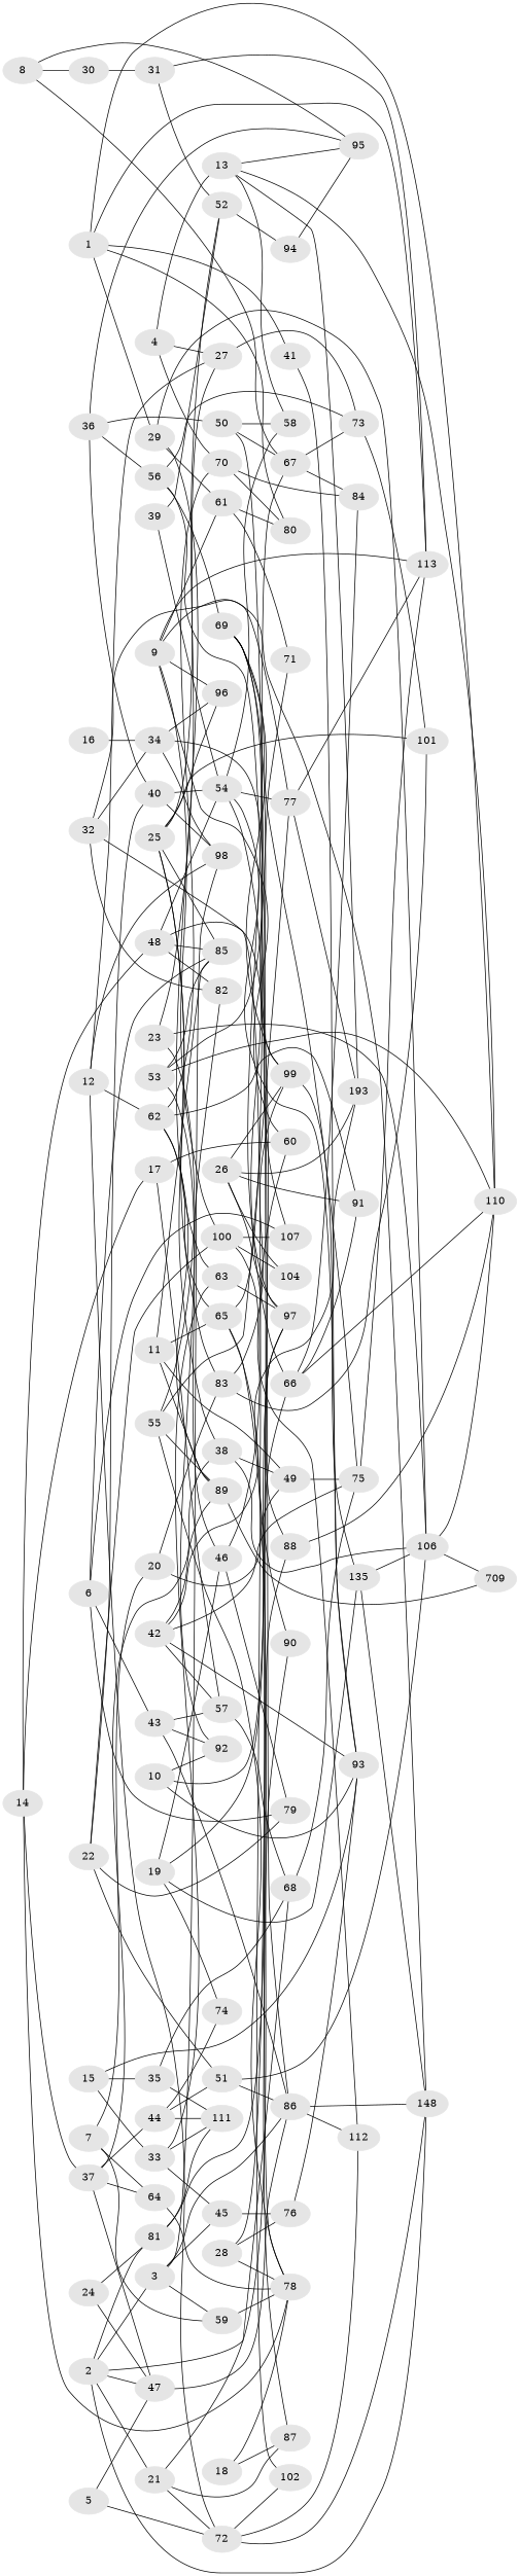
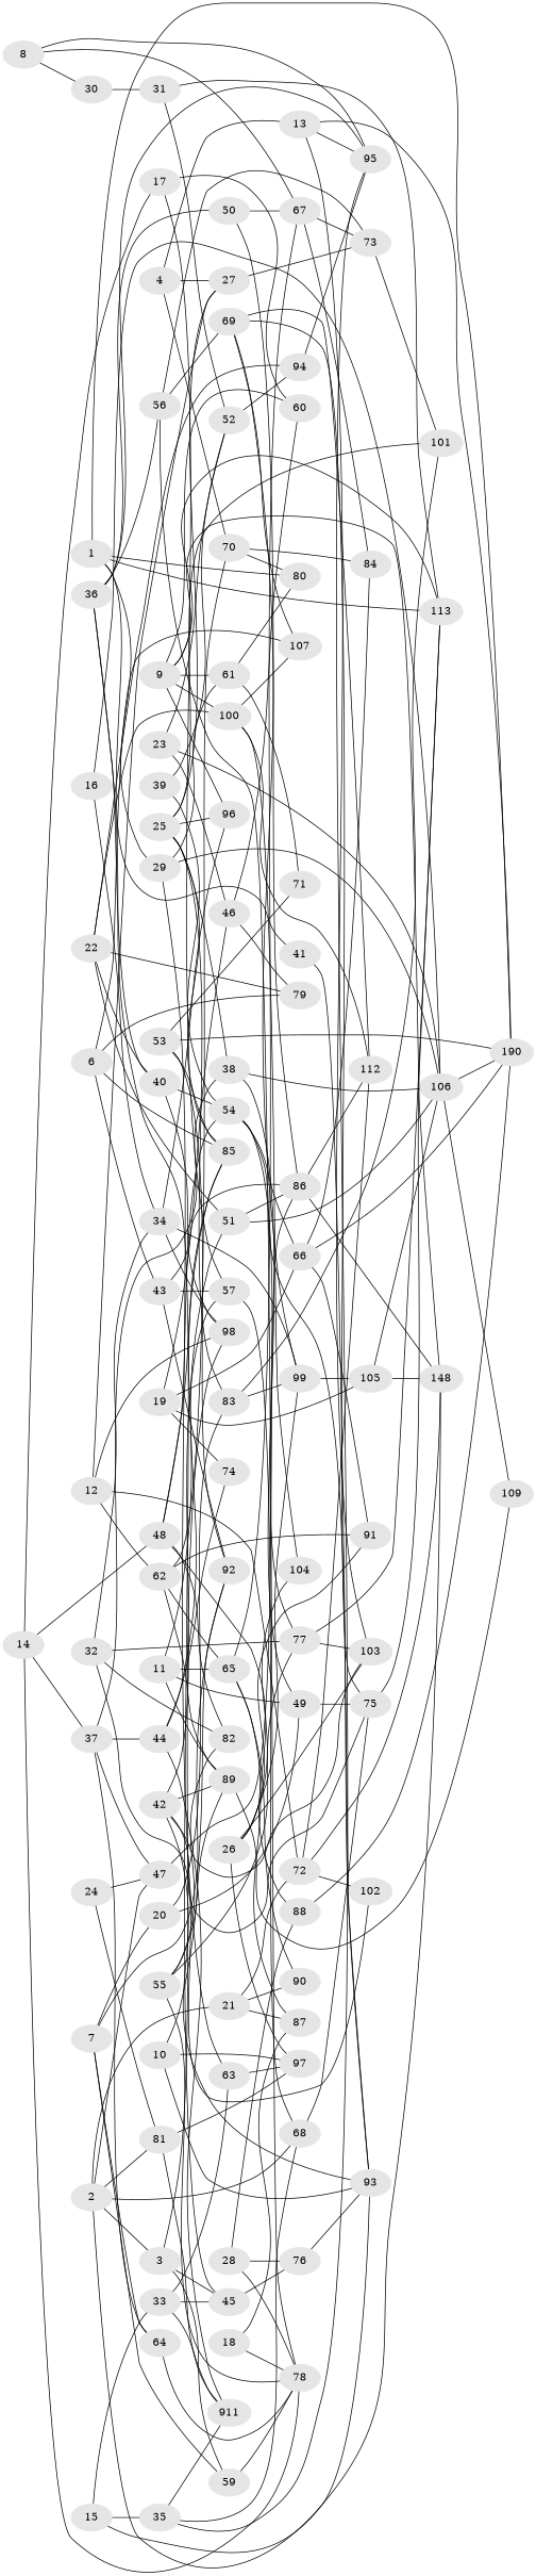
  graph {
    rankdir=LR
    node [color=gray90 style=filled]
    1
    29
    41
    80
-   110
+   110 [label=190]
    113
    61
    106
    63
    93
    2
    3
    21
    47
    68
    81
    n17 [label=148]
    45
    59
    86
    98
    72
    87
    90
    75
    97
-   111
+   111 [label=911]
    76
    78
    112
    4
    13
    27
    70
    95
-   58
-   103 [label=193]
+   103
    73
    84
-   5
    102
    6
    43
    79
    85
    107
    92
    57
    7
    20
    64
    49
    83
    8
    30
    67
    31
    9
    60
    96
    100
    71
    104
    10
    11
    65
    89
-   109 [label=709]
+   109
    12
    62
    91
    14
    17
    37
    48
    38
    44
    88
    82
    54
    15
    33
    35
    16
    34
    99
    18
    19
    46
    66
    74
-   105 [label=135]
+   105
    101
    22
    40
    51
    94
    23
    52
    24
    25
    26
    28
    32
    77
    36
    50
    56
    69
    39
    42
    53
    55
    1 -- 29
    1 -- 41
    1 -- 80
    1 -- 110
    1 -- 113
    29 -- 61
    29 -- 106
    29 -- 63
    41 -- 93
    61 -- 80
    61 -- 71
    106 -- 110
    106 -- 109
    63 -- 97
    2 -- 3
    2 -- 21
    2 -- 47
    2 -- 68
    2 -- 81
    2 -- n17
    3 -- 45
    3 -- 59
-   3 -- 86
    3 -- 98
    21 -- 72
    21 -- 87
    21 -- 90
    47 -- 86
    68 -- 75
    81 -- 97
    81 -- 111
    45 -- 76
    59 -- 78
    86 -- n17
    86 -- 112
    72 -- n17
    72 -- 112
    72 -- 102
    75 -- 113
    76 -- 93
    4 -- 13
    4 -- 27
    4 -- 70
    13 -- 110
    13 -- 95
-   13 -- 58
    13 -- 103
    27 -- 73
    70 -- 80
    70 -- 84
    73 -- 101
-   5 -- 47
-   5 -- 72
    6 -- 43
    6 -- 79
    6 -- 85
    6 -- 107
    43 -- 86
    43 -- 92
    43 -- 57
    57 -- 68
    7 -- 59
+   7 -- 92
    7 -- 20
    7 -- 64
    20 -- 49
    20 -- 83
    64 -- 78
    49 -- 75
    83 -- 99
    83 -- 101
    8 -- 95
    8 -- 30
    8 -- 67
    30 -- 31
    67 -- 73
    67 -- 84
    31 -- 113
    31 -- 52
    9 -- 113
    9 -- 61
    9 -- n17
    9 -- 60
    9 -- 96
    9 -- 100
    100 -- 112
    100 -- 107
    100 -- 104
    10 -- 93
    10 -- 97
    10 -- 92
    11 -- 85
    11 -- 49
    11 -- 65
    11 -- 89
    65 -- 87
    65 -- 90
    65 -- 67
    89 -- 109
    12 -- 98
    12 -- 72
    12 -- 27
    12 -- 62
    62 -- 70
    62 -- 65
    62 -- 89
    62 -- 91
    14 -- 78
    14 -- 17
    14 -- 37
    14 -- 48
    17 -- 57
    17 -- 60
    37 -- 47
    37 -- 64
    37 -- 38
    37 -- 44
    48 -- 85
    48 -- 88
    48 -- 82
    48 -- 54
    38 -- 106
    38 -- 49
    44 -- 111
    44 -- 74
    44 -- 51
    88 -- 110
    54 -- 93
-   54 -- 58
    54 -- 66
    54 -- 77
    15 -- 93
    15 -- 33
    15 -- 35
    33 -- 63
    33 -- 45
    33 -- 111
    35 -- 68
    35 -- 111
+   35 -- 95
+   16 -- 106
    16 -- 34
    34 -- 98
    34 -- 96
    34 -- 99
    99 -- 105
    18 -- 87
    18 -- 78
    19 -- 46
    19 -- 66
    19 -- 74
    19 -- 105
    46 -- 79
    46 -- 60
    66 -- 110
    66 -- 84
    66 -- 91
    105 -- 106
    105 -- n17
    22 -- 79
    22 -- 100
    22 -- 40
    22 -- 51
+   22 -- 94
    40 -- 98
    40 -- 54
    51 -- 106
    51 -- 86
    94 -- 95
    23 -- 106
    23 -- 46
    23 -- 52
    52 -- 94
    24 -- 47
    24 -- 81
    25 -- 27
    25 -- 85
    25 -- 83
    25 -- 96
    25 -- 38
    25 -- 101
    26 -- 97
    26 -- 103
    26 -- 104
    26 -- 91
    26 -- 99
    28 -- 76
    28 -- 78
    28 -- 88
    32 -- 102
    32 -- 82
    32 -- 34
    32 -- 77
    77 -- 113
    77 -- 103
+   36 -- 45
    36 -- 95
    36 -- 40
    36 -- 50
    36 -- 56
    50 -- 86
-   50 -- 58
    50 -- 67
    56 -- 78
    56 -- 73
    56 -- 69
    69 -- 75
-   69 -- 97
+   69 -- 112
    69 -- 107
    69 -- 99
    39 -- 54
    39 -- 52
    42 -- 93
    42 -- 75
    42 -- 103
    42 -- 57
    42 -- 89
    53 -- 110
    53 -- 85
    53 -- 92
    53 -- 71
    55 -- 78
    55 -- 89
    55 -- 82
    55 -- 77
  }
